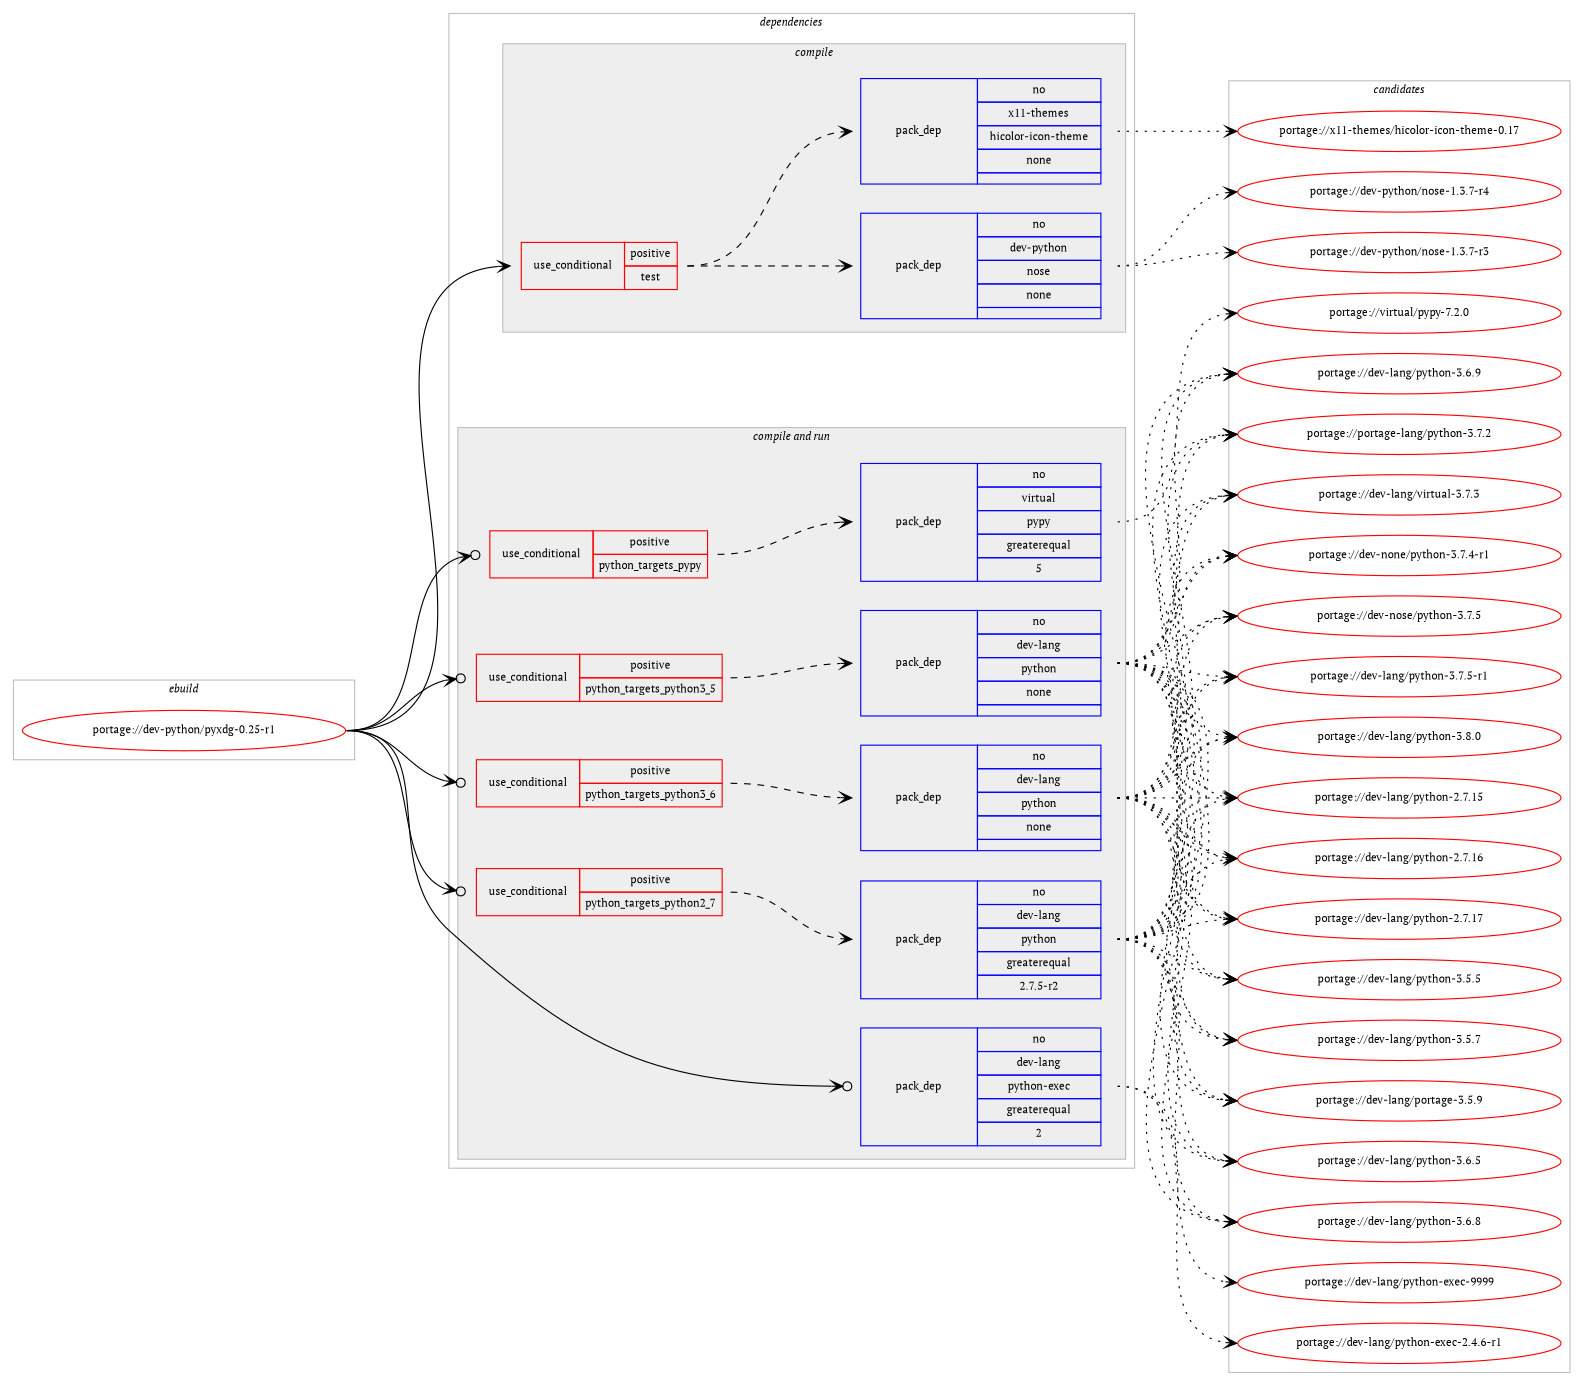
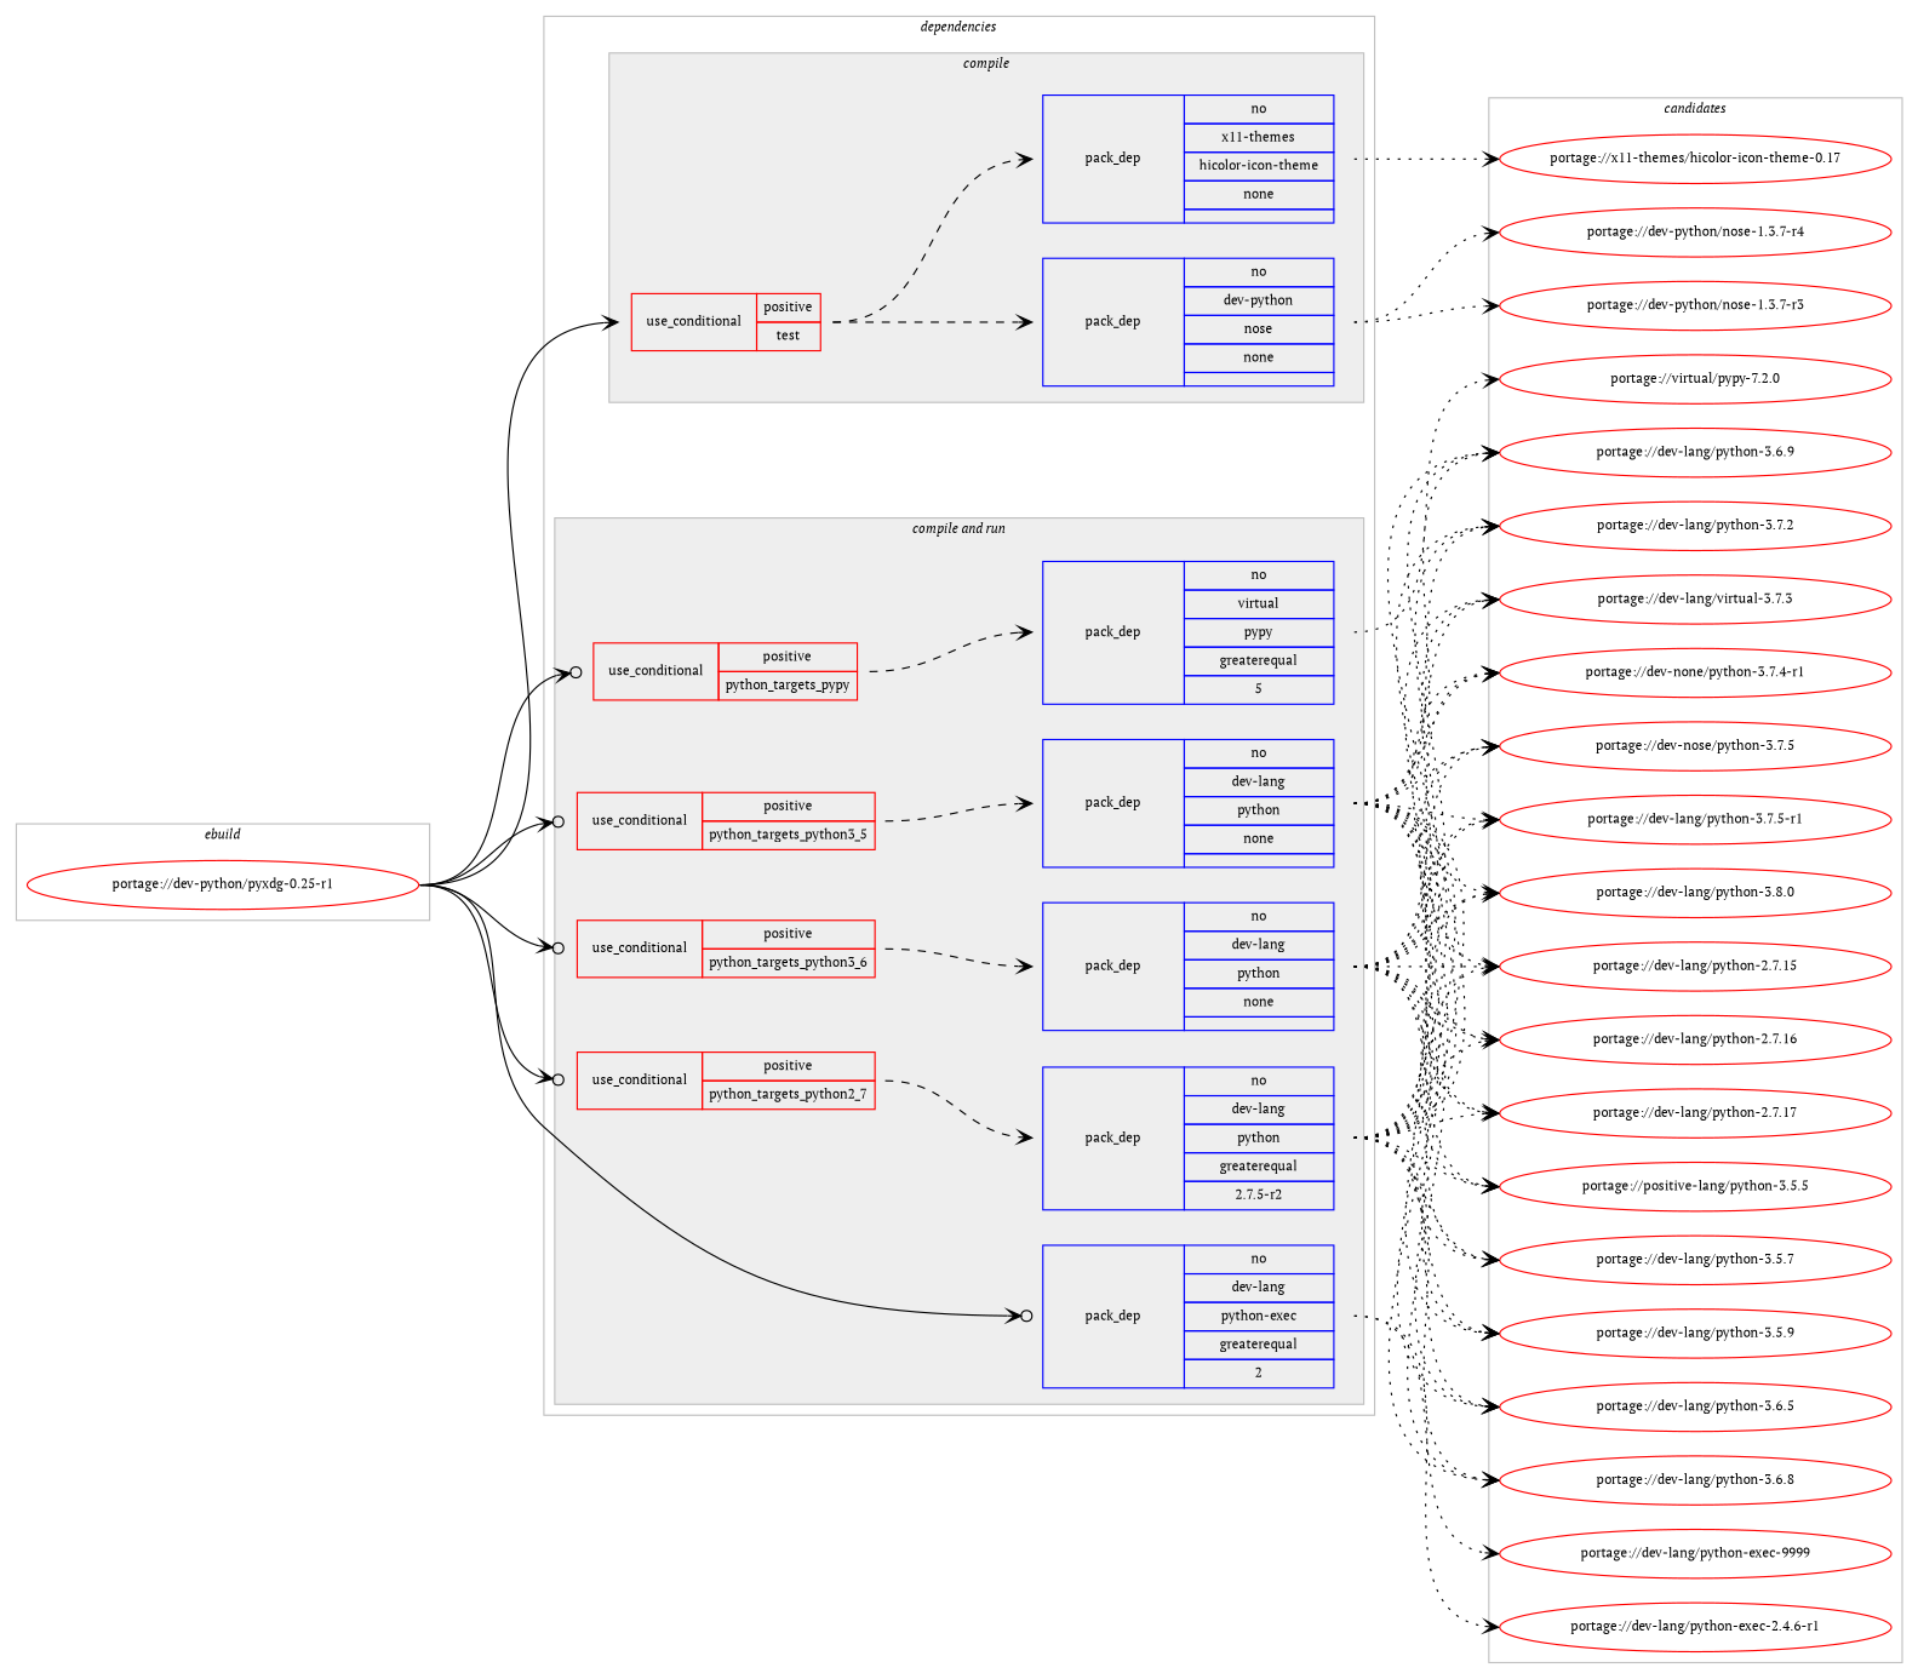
  digraph {
    compound=true
    concentrate=true
    fontname="PT Serif"
    fontsize=10
    newrank=true
    rankdir=LR
    ranksep=1.5
    node [color=red fontname="PT Serif" fontsize=10]
    edge [arrowhead=vee fontname="PT Serif" headport=w style=dotted tailport=e weight=100]
    n1 [label="portage://dev-python/pyxdg-0.25-r1" width=4]
    n2 [color=blue label=<<TABLE BORDER="0" CELLBORDER="1" CELLSPACING="0" CELLPADDING="4" WIDTH="220"><TR><TD ROWSPAN="6" CELLPADDING="30">pack_dep</TD></TR><TR><TD WIDTH="110">no</TD></TR><TR><TD>dev-python</TD></TR><TR><TD>nose</TD></TR><TR><TD>none</TD></TR><TR><TD></TD></TR></TABLE>> shape=none]
    n3 [color=blue label=<<TABLE BORDER="0" CELLBORDER="1" CELLSPACING="0" CELLPADDING="4" WIDTH="220"><TR><TD ROWSPAN="6" CELLPADDING="30">pack_dep</TD></TR><TR><TD WIDTH="110">no</TD></TR><TR><TD>x11-themes</TD></TR><TR><TD>hicolor-icon-theme</TD></TR><TR><TD>none</TD></TR><TR><TD></TD></TR></TABLE>> shape=none]
    n4 [label=<<TABLE BORDER="0" CELLBORDER="1" CELLSPACING="0" CELLPADDING="4"><TR><TD ROWSPAN="3" CELLPADDING="10">use_conditional</TD></TR><TR><TD>positive</TD></TR><TR><TD>test</TD></TR></TABLE>> shape=none]
    n5 [color=blue label=<<TABLE BORDER="0" CELLBORDER="1" CELLSPACING="0" CELLPADDING="4" WIDTH="220"><TR><TD ROWSPAN="6" CELLPADDING="30">pack_dep</TD></TR><TR><TD WIDTH="110">no</TD></TR><TR><TD>virtual</TD></TR><TR><TD>pypy</TD></TR><TR><TD>greaterequal</TD></TR><TR><TD>5</TD></TR></TABLE>> shape=none]
    n6 [label=<<TABLE BORDER="0" CELLBORDER="1" CELLSPACING="0" CELLPADDING="4"><TR><TD ROWSPAN="3" CELLPADDING="10">use_conditional</TD></TR><TR><TD>positive</TD></TR><TR><TD>python_targets_pypy</TD></TR></TABLE>> shape=none]
    n7 [color=blue label=<<TABLE BORDER="0" CELLBORDER="1" CELLSPACING="0" CELLPADDING="4" WIDTH="220"><TR><TD ROWSPAN="6" CELLPADDING="30">pack_dep</TD></TR><TR><TD WIDTH="110">no</TD></TR><TR><TD>dev-lang</TD></TR><TR><TD>python</TD></TR><TR><TD>greaterequal</TD></TR><TR><TD>2.7.5-r2</TD></TR></TABLE>> shape=none]
    n8 [label=<<TABLE BORDER="0" CELLBORDER="1" CELLSPACING="0" CELLPADDING="4"><TR><TD ROWSPAN="3" CELLPADDING="10">use_conditional</TD></TR><TR><TD>positive</TD></TR><TR><TD>python_targets_python2_7</TD></TR></TABLE>> shape=none]
    n9 [color=blue label=<<TABLE BORDER="0" CELLBORDER="1" CELLSPACING="0" CELLPADDING="4" WIDTH="220"><TR><TD ROWSPAN="6" CELLPADDING="30">pack_dep</TD></TR><TR><TD WIDTH="110">no</TD></TR><TR><TD>dev-lang</TD></TR><TR><TD>python</TD></TR><TR><TD>none</TD></TR><TR><TD></TD></TR></TABLE>> shape=none]
    n10 [label=<<TABLE BORDER="0" CELLBORDER="1" CELLSPACING="0" CELLPADDING="4"><TR><TD ROWSPAN="3" CELLPADDING="10">use_conditional</TD></TR><TR><TD>positive</TD></TR><TR><TD>python_targets_python3_5</TD></TR></TABLE>> shape=none]
    n11 [color=blue label=<<TABLE BORDER="0" CELLBORDER="1" CELLSPACING="0" CELLPADDING="4" WIDTH="220"><TR><TD ROWSPAN="6" CELLPADDING="30">pack_dep</TD></TR><TR><TD WIDTH="110">no</TD></TR><TR><TD>dev-lang</TD></TR><TR><TD>python</TD></TR><TR><TD>none</TD></TR><TR><TD></TD></TR></TABLE>> shape=none]
    n12 [label=<<TABLE BORDER="0" CELLBORDER="1" CELLSPACING="0" CELLPADDING="4"><TR><TD ROWSPAN="3" CELLPADDING="10">use_conditional</TD></TR><TR><TD>positive</TD></TR><TR><TD>python_targets_python3_6</TD></TR></TABLE>> shape=none]
    n13 [color=blue label=<<TABLE BORDER="0" CELLBORDER="1" CELLSPACING="0" CELLPADDING="4" WIDTH="220"><TR><TD ROWSPAN="6" CELLPADDING="30">pack_dep</TD></TR><TR><TD WIDTH="110">no</TD></TR><TR><TD>dev-lang</TD></TR><TR><TD>python-exec</TD></TR><TR><TD>greaterequal</TD></TR><TR><TD>2</TD></TR></TABLE>> shape=none]
    n14 [label="portage://dev-python/nose-1.3.7-r3" width=4]
    n15 [label="portage://dev-python/nose-1.3.7-r4" width=4]
    n16 [label="portage://x11-themes/hicolor-icon-theme-0.17" width=4]
    n17 [label="portage://virtual/pypy-7.2.0" width=4]
    n18 [label="portage://dev-lang/python-2.7.15" width=4]
    n19 [label="portage://dev-lang/python-2.7.16" width=4]
    n20 [label="portage://dev-lang/python-2.7.17" width=4]
-   n21 [label="portage://dev-lang/python-3.5.5" width=4]
+   n21 [label="portage://positive-lang/python-3.5.5" width=4]
    n22 [label="portage://dev-lang/python-3.5.7" width=4]
-   n23 [label="portage://dev-lang/portage-3.5.9" width=4]
+   n23 [label="portage://dev-lang/python-3.5.9" width=4]
    n24 [label="portage://dev-lang/python-3.6.5" width=4]
    n25 [label="portage://dev-lang/python-3.6.8" width=4]
    n26 [label="portage://dev-lang/python-3.6.9" width=4]
-   n27 [label="portage://portage-lang/python-3.7.2" width=4]
+   n27 [label="portage://dev-lang/python-3.7.2" width=4]
    n28 [label="portage://dev-lang/virtual-3.7.3" width=4]
    n29 [label="portage://dev-none/python-3.7.4-r1" width=4]
    n30 [label="portage://dev-nose/python-3.7.5" width=4]
    n31 [label="portage://dev-lang/python-3.7.5-r1" width=4]
    n32 [label="portage://dev-lang/python-3.8.0" width=4]
    n33 [label="portage://dev-lang/python-exec-2.4.6-r1" width=4]
    n34 [label="portage://dev-lang/python-exec-9999" width=4]
    subgraph cluster_1 {
      color=gray
      label=<<i>ebuild</i>>
      rank=same
      n1
    }
    subgraph cluster_2 {
      color=gray
      label=<<i>dependencies</i>>
      subgraph cluster_3 {
        color=gray
        fillcolor="#eeeeee"
        label=<<i>compile</i>>
        style=filled
        subgraph sub_4 {
          color=gray
          fillcolor="#eeeeee"
          label=<<i>compile</i>>
          style=filled
          n4
          subgraph sub_5 {
            color=gray
            fillcolor="#eeeeee"
            label=<<i>compile</i>>
            style=filled
            n2
          }
          subgraph sub_6 {
            color=gray
            fillcolor="#eeeeee"
            label=<<i>compile</i>>
            style=filled
            n3
          }
        }
      }
      subgraph cluster_7 {
        color=gray
        fillcolor="#eeeeee"
        label=<<i>compile and run</i>>
        style=filled
        subgraph sub_8 {
          color=gray
          fillcolor="#eeeeee"
          label=<<i>compile and run</i>>
          style=filled
          n6
          subgraph sub_9 {
            color=gray
            fillcolor="#eeeeee"
            label=<<i>compile and run</i>>
            style=filled
            n5
          }
        }
        subgraph sub_10 {
          color=gray
          fillcolor="#eeeeee"
          label=<<i>compile and run</i>>
          style=filled
          n8
          subgraph sub_11 {
            color=gray
            fillcolor="#eeeeee"
            label=<<i>compile and run</i>>
            style=filled
            n7
          }
        }
        subgraph sub_12 {
          color=gray
          fillcolor="#eeeeee"
          label=<<i>compile and run</i>>
          style=filled
          n10
          subgraph sub_13 {
            color=gray
            fillcolor="#eeeeee"
            label=<<i>compile and run</i>>
            style=filled
            n9
          }
        }
        subgraph sub_14 {
          color=gray
          fillcolor="#eeeeee"
          label=<<i>compile and run</i>>
          style=filled
          n12
          subgraph sub_15 {
            color=gray
            fillcolor="#eeeeee"
            label=<<i>compile and run</i>>
            style=filled
            n11
          }
        }
        subgraph sub_16 {
          color=gray
          fillcolor="#eeeeee"
          label=<<i>compile and run</i>>
          style=filled
          n13
        }
      }
      subgraph cluster_17 {
        color=gray
        fillcolor="#eeeeee"
        label=<<i>run</i>>
        style=filled
      }
    }
    subgraph cluster_18 {
      color=gray
      label=<<i>candidates</i>>
      rank=same
      subgraph sub_19 {
        color=black
        label=<<i>candidates</i>>
        nodesep=1
        rank=same
        n14
        n15
      }
      subgraph sub_20 {
        color=black
        label=<<i>candidates</i>>
        nodesep=1
        rank=same
        n16
      }
      subgraph sub_21 {
        color=black
        label=<<i>candidates</i>>
        nodesep=1
        rank=same
        n17
      }
      subgraph sub_22 {
        color=black
        label=<<i>candidates</i>>
        nodesep=1
        rank=same
        n18
        n19
        n20
        n21
        n22
        n23
        n24
        n25
        n26
        n27
        n28
        n29
        n30
        n31
        n32
      }
      subgraph sub_23 {
        color=black
        label=<<i>candidates</i>>
        nodesep=1
        rank=same
        n18
        n19
        n20
        n21
        n22
        n23
        n24
        n25
        n26
        n27
        n28
        n29
        n30
        n31
        n32
      }
      subgraph sub_24 {
        color=black
        label=<<i>candidates</i>>
        nodesep=1
        rank=same
        n33
        n34
      }
      subgraph sub_25 {
        color=black
        label=<<i>candidates</i>>
        nodesep=1
        rank=same
        n18
        n19
        n20
        n21
        n22
        n23
        n24
        n25
        n26
        n27
        n28
        n29
        n30
        n31
        n32
      }
    }
    n1 -> n4 [style=solid weight=20]
    n1 -> n6 [arrowhead=odotvee style=solid weight=20]
    n1 -> n8 [arrowhead=odotvee style=solid weight=20]
    n1 -> n10 [arrowhead=odotvee style=solid weight=20]
    n1 -> n12 [arrowhead=odotvee style=solid weight=20]
    n1 -> n13 [arrowhead=odotvee style=solid weight=20]
    n2 -> n14
    n2 -> n15
    n3 -> n16
    n4 -> n2 [style=dashed weight=20]
    n4 -> n3 [style=dashed weight=20]
    n5 -> n17
    n6 -> n5 [style=dashed weight=20]
    n7 -> n18
    n7 -> n19
    n7 -> n20
    n7 -> n21
    n7 -> n22
    n7 -> n23
    n7 -> n24
    n7 -> n25
    n7 -> n26
    n7 -> n27
    n7 -> n28
    n7 -> n29
    n7 -> n30
    n7 -> n31
    n7 -> n32
    n8 -> n7 [style=dashed weight=20]
    n9 -> n18
    n9 -> n19
    n9 -> n20
    n9 -> n21
    n9 -> n22
    n9 -> n23
    n9 -> n24
    n9 -> n25
    n9 -> n26
    n9 -> n27
    n9 -> n28
    n9 -> n29
    n9 -> n30
    n9 -> n31
    n9 -> n32
    n10 -> n9 [style=dashed weight=20]
    n11 -> n18
    n11 -> n19
    n11 -> n20
    n11 -> n21
    n11 -> n22
    n11 -> n23
    n11 -> n24
    n11 -> n25
    n11 -> n26
    n11 -> n27
    n11 -> n28
    n11 -> n29
    n11 -> n30
    n11 -> n31
    n11 -> n32
    n12 -> n11 [style=dashed weight=20]
    n13 -> n33
    n13 -> n34
  }
